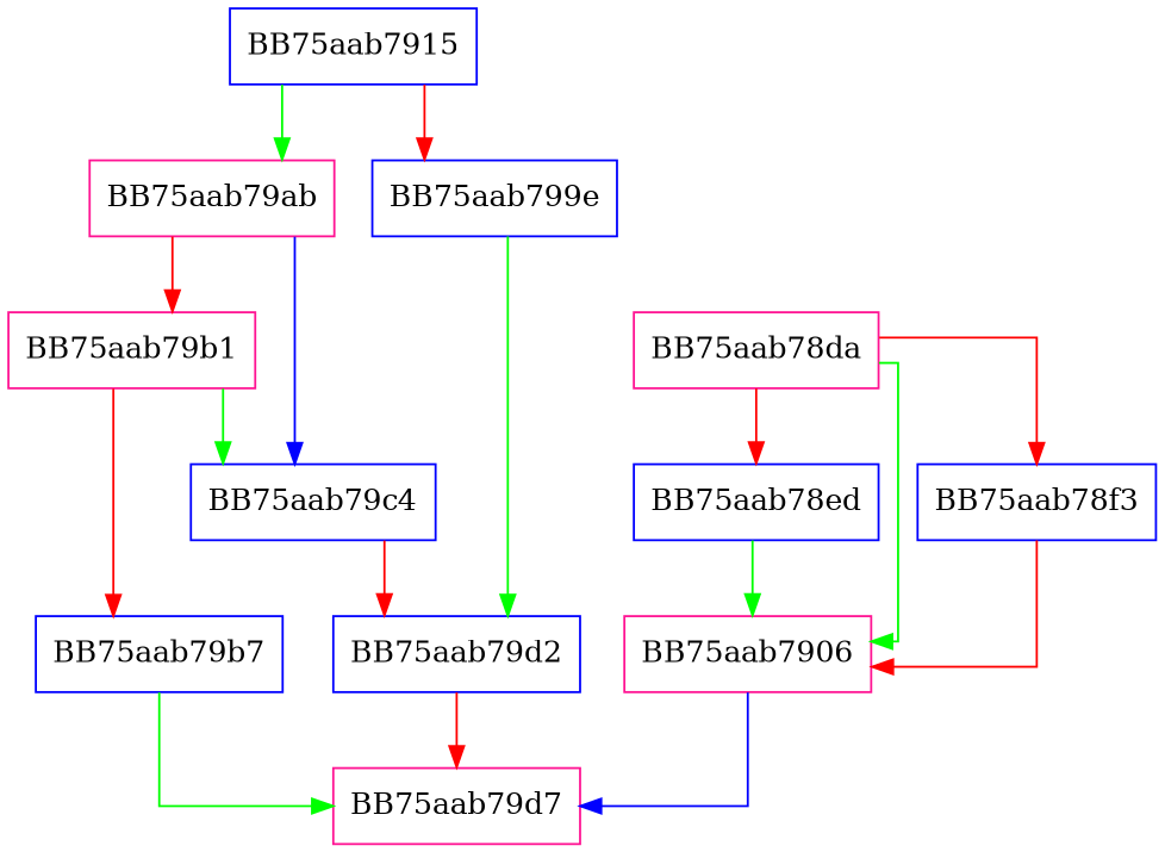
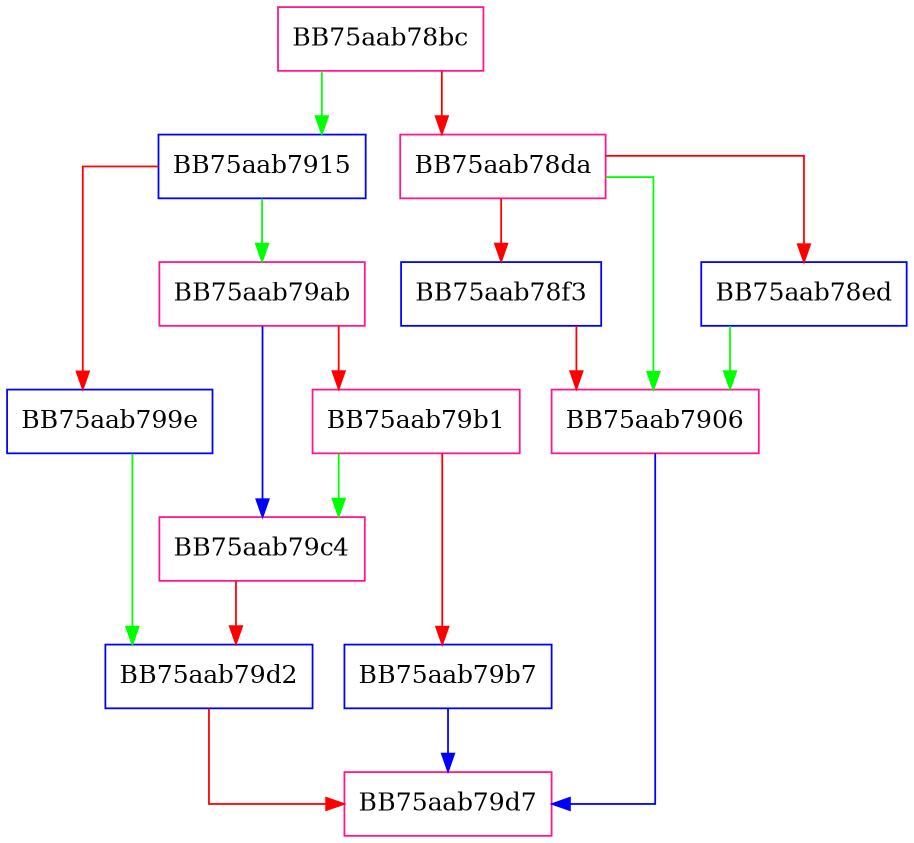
  digraph {
    splines=ortho
    node [color=deeppink shape=box]
    edge [color=red]
    BB75aab7915 [color=blue]
+   BB75aab78bc
    BB75aab78da
    BB75aab79ab
    BB75aab799e [color=blue]
    BB75aab7906
    BB75aab78ed [color=blue]
    BB75aab78f3 [color=blue]
-   BB75aab79c4 [color=blue]
+   BB75aab79c4
    BB75aab79b1
    BB75aab79d2 [color=blue]
    BB75aab79d7
    BB75aab79b7 [color=blue]
    BB75aab7915 -> BB75aab79ab [color=green]
    BB75aab7915 -> BB75aab799e
+   BB75aab78bc -> BB75aab7915 [color=green]
+   BB75aab78bc -> BB75aab78da
    BB75aab78da -> BB75aab7906 [color=green]
    BB75aab78da -> BB75aab78ed
    BB75aab78da -> BB75aab78f3
    BB75aab79ab -> BB75aab79c4 [color=blue]
    BB75aab79ab -> BB75aab79b1
    BB75aab799e -> BB75aab79d2 [color=green]
    BB75aab7906 -> BB75aab79d7 [color=blue]
    BB75aab78ed -> BB75aab7906 [color=green]
    BB75aab78f3 -> BB75aab7906
    BB75aab79c4 -> BB75aab79d2
    BB75aab79b1 -> BB75aab79c4 [color=green]
    BB75aab79b1 -> BB75aab79b7
    BB75aab79d2 -> BB75aab79d7
-   BB75aab79b7 -> BB75aab79d7 [color=green]
+   BB75aab79b7 -> BB75aab79d7 [color=blue]
  }
